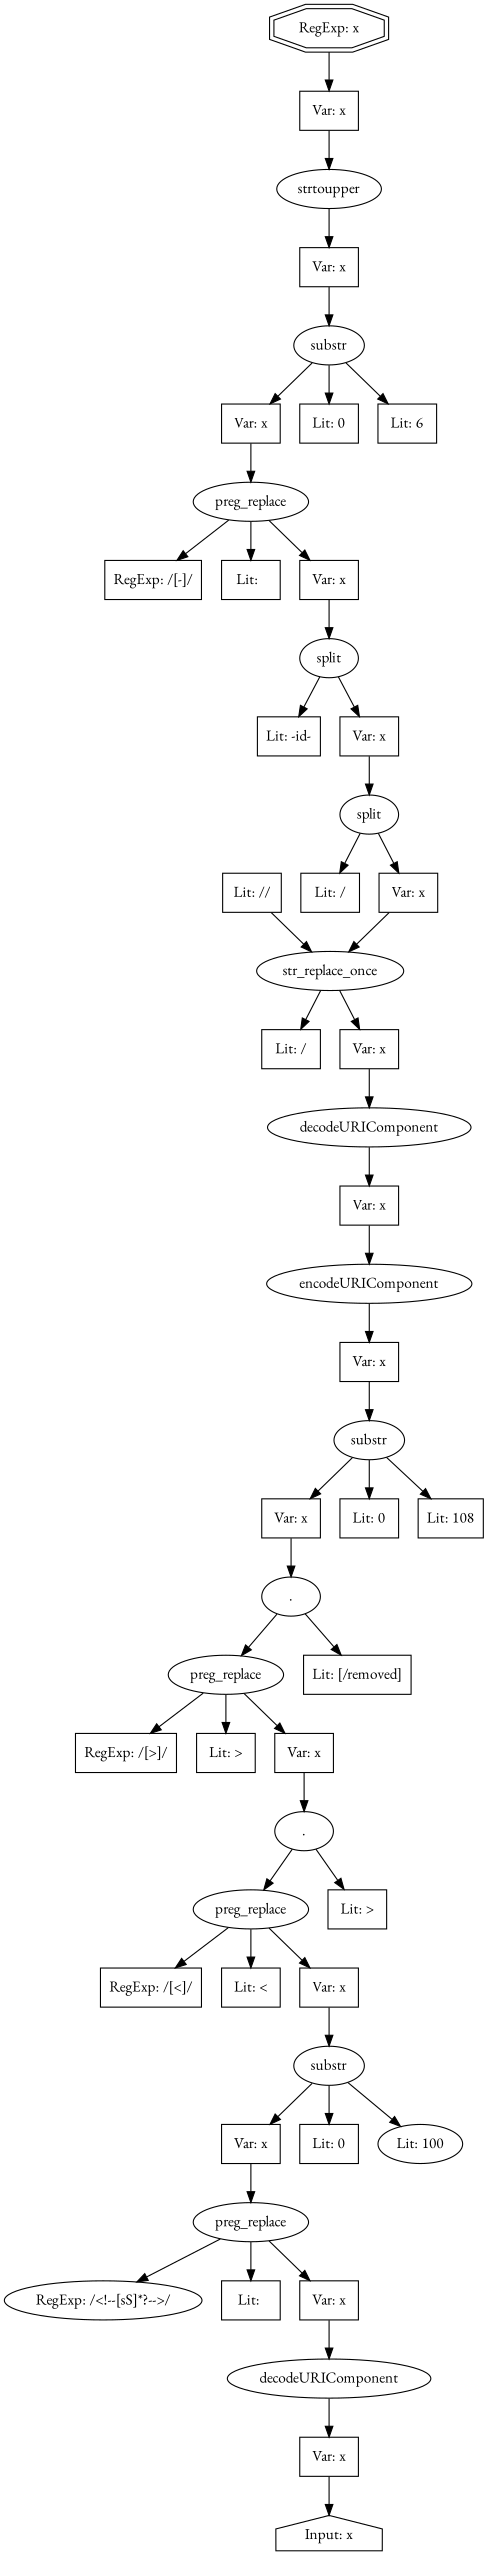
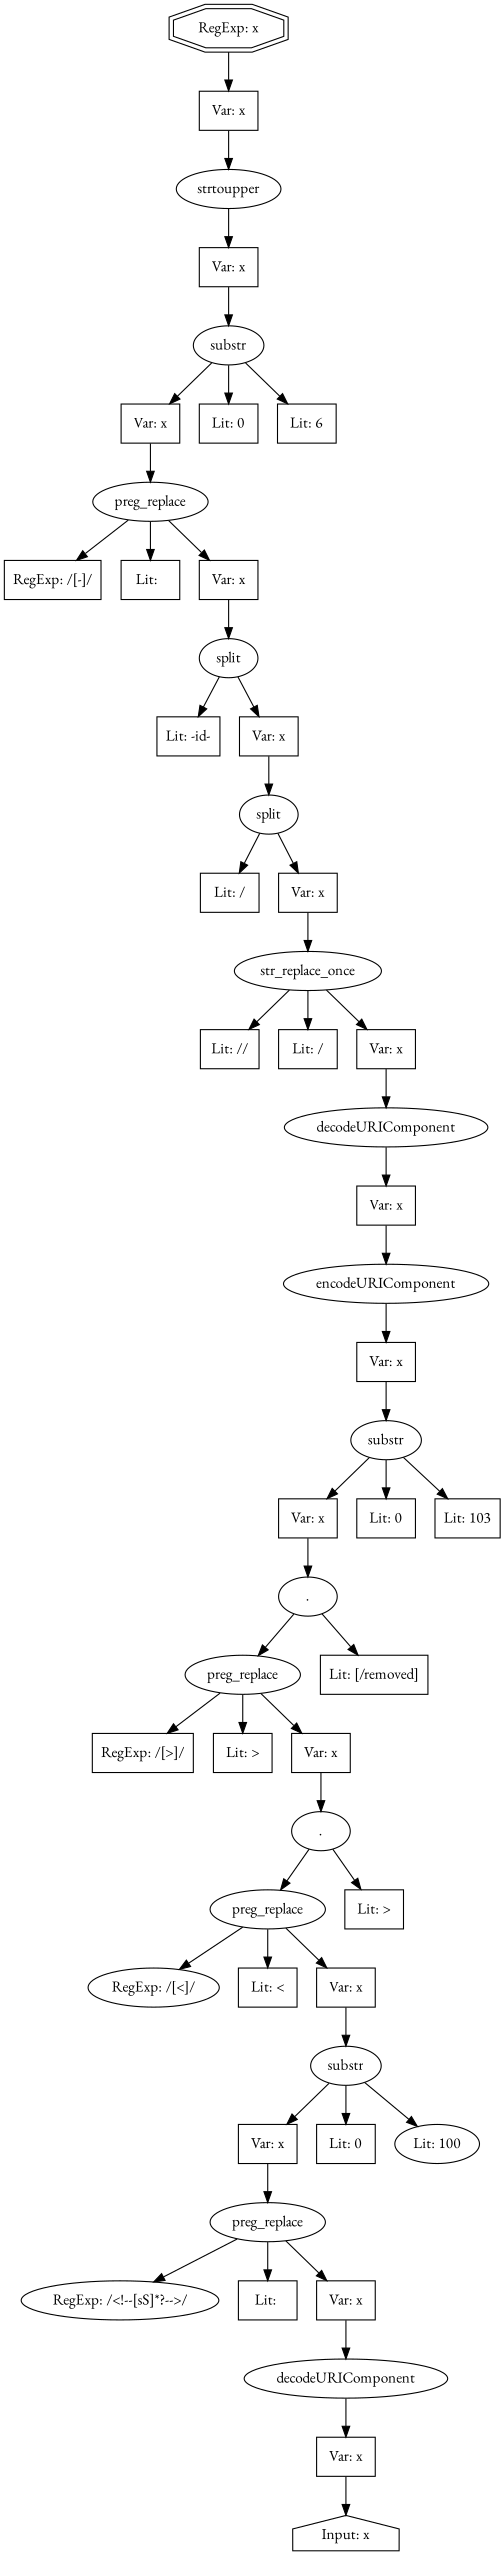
  digraph {
    fontname="EB Garamond"
    node [fontname="EB Garamond" shape=box]
    edge [fontname="EB Garamond"]
    n1 [label="Input: x" shape=house]
    n2 [label=decodeURIComponent shape=ellipse]
    n3 [label="Var: x"]
    n4 [label=preg_replace shape=ellipse]
    n5 [label="RegExp: /<!--[\s\S]*?-->/" shape=ellipse]
    n6 [label="Lit: "]
    n7 [label="Var: x"]
    n8 [label=substr shape=ellipse]
    n9 [label="Var: x"]
    n10 [label="Lit: 0"]
    n11 [label="Lit: 100" shape=ellipse]
    n12 [label=preg_replace shape=ellipse]
-   n13 [label="RegExp: /[<]/"]
+   n13 [label="RegExp: /[<]/" shape=ellipse]
    n14 [label="Lit: &lt;"]
    n15 [label="Var: x"]
    n16 [label="." shape=ellipse]
    n17 [label="Lit: &gt;"]
    n18 [label=preg_replace shape=ellipse]
    n19 [label="RegExp: /[>]/"]
    n20 [label="Lit: &gt;"]
    n21 [label="Var: x"]
    n22 [label="." shape=ellipse]
    n23 [label="Lit: [/removed]"]
    n24 [label=substr shape=ellipse]
    n25 [label="Var: x"]
    n26 [label="Lit: 0"]
-   n27 [label="Lit: 108"]
+   n27 [label="Lit: 103"]
    n28 [label=encodeURIComponent shape=ellipse]
    n29 [label="Var: x"]
    n30 [label=decodeURIComponent shape=ellipse]
    n31 [label="Var: x"]
    n32 [label=str_replace_once shape=ellipse]
    n33 [label="Lit: //"]
    n34 [label="Lit: /"]
    n35 [label="Var: x"]
    n36 [label=split shape=ellipse]
    n37 [label="Lit: /"]
    n38 [label="Var: x"]
    n39 [label=split shape=ellipse]
    n40 [label="Lit: -id-"]
    n41 [label="Var: x"]
    n42 [label=preg_replace shape=ellipse]
    n43 [label="RegExp: /[-]/"]
    n44 [label="Lit:  "]
    n45 [label="Var: x"]
    n46 [label=substr shape=ellipse]
    n47 [label="Var: x"]
    n48 [label="Lit: 0"]
    n49 [label="Lit: 6"]
    n50 [label=strtoupper shape=ellipse]
    n51 [label="Var: x"]
    n52 [label="Var: x"]
    n53 [label="RegExp: x" shape=doubleoctagon]
    n2 -> n3
    n3 -> n1
    n4 -> n5
    n4 -> n6
    n4 -> n7
    n7 -> n2
    n8 -> n9
    n8 -> n10
    n8 -> n11
    n9 -> n4
    n12 -> n13
    n12 -> n14
    n12 -> n15
    n15 -> n8
    n16 -> n12
    n16 -> n17
    n18 -> n19
    n18 -> n20
    n18 -> n21
    n21 -> n16
    n22 -> n18
    n22 -> n23
    n24 -> n25
    n24 -> n26
    n24 -> n27
    n25 -> n22
    n28 -> n29
    n29 -> n24
    n30 -> n31
    n31 -> n28
-   n33 -> n32
+   n32 -> n33
    n32 -> n34
    n32 -> n35
    n35 -> n30
    n36 -> n37
    n36 -> n38
    n38 -> n32
    n39 -> n40
    n39 -> n41
    n41 -> n36
    n42 -> n43
    n42 -> n44
    n42 -> n45
    n45 -> n39
    n46 -> n47
    n46 -> n48
    n46 -> n49
    n47 -> n42
    n50 -> n51
    n51 -> n46
    n52 -> n50
    n53 -> n52
  }
